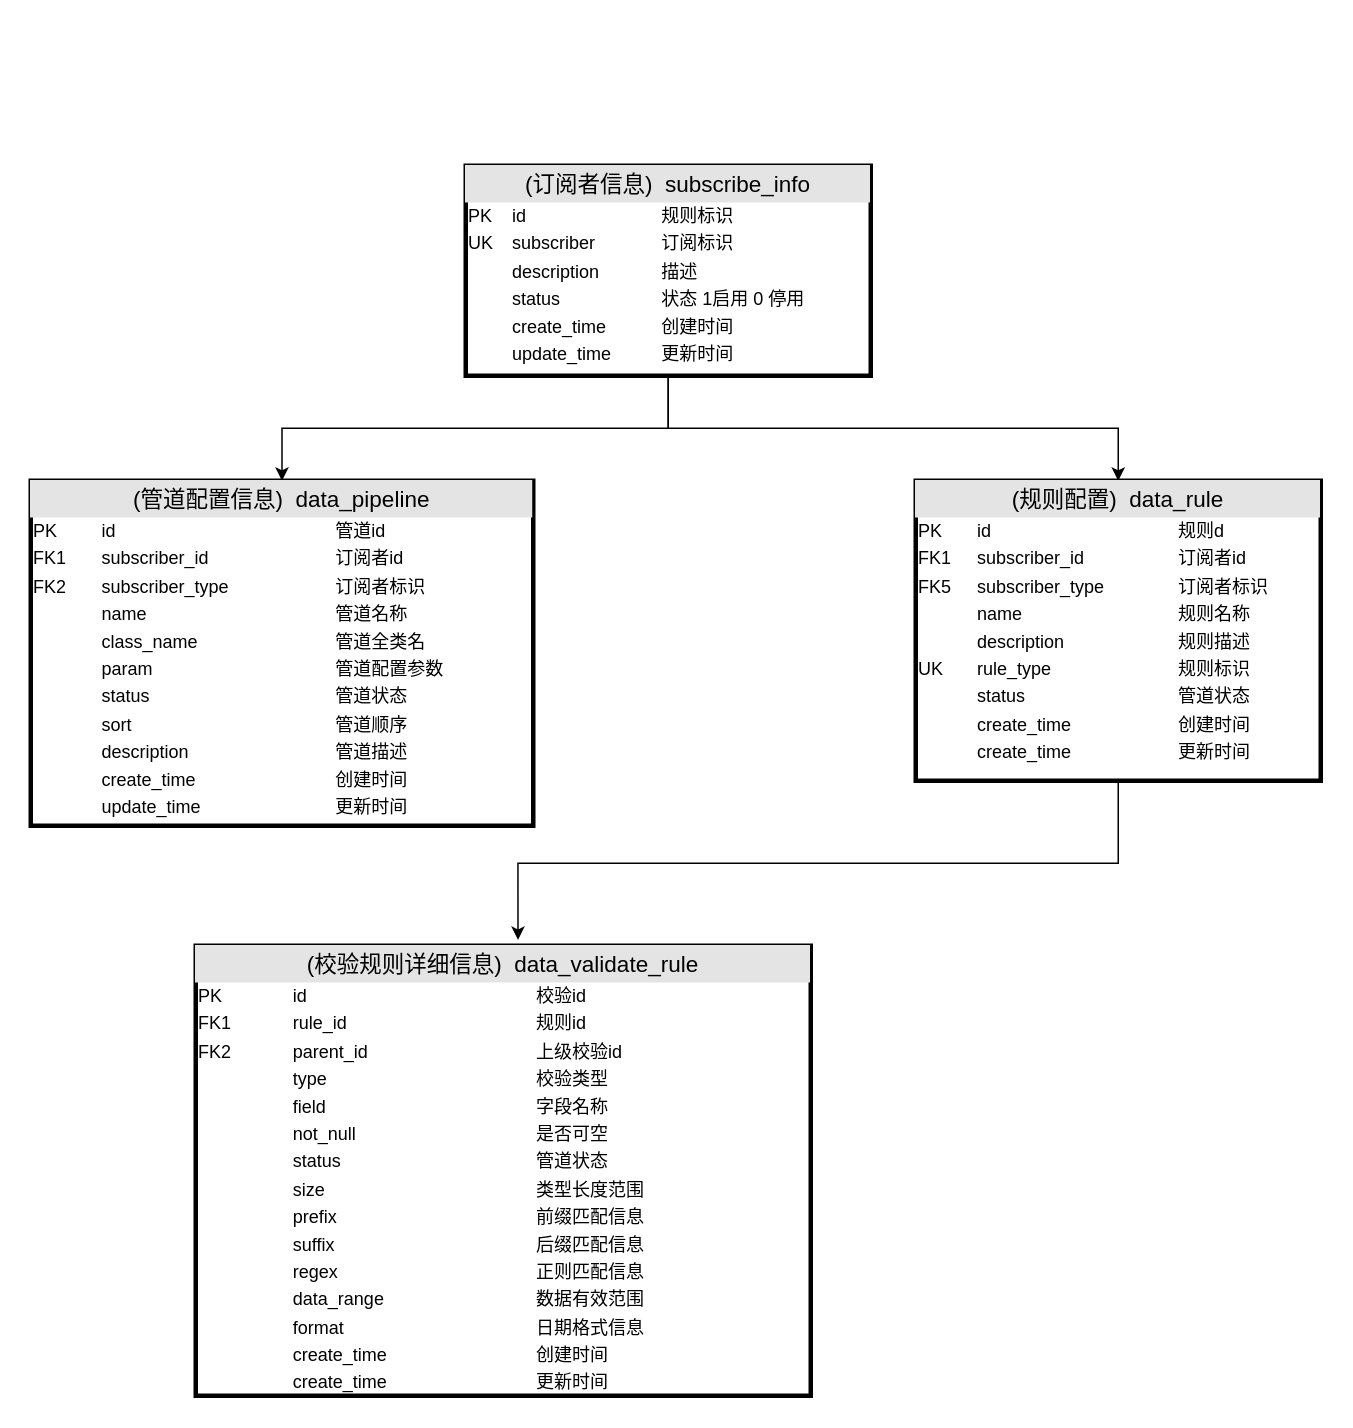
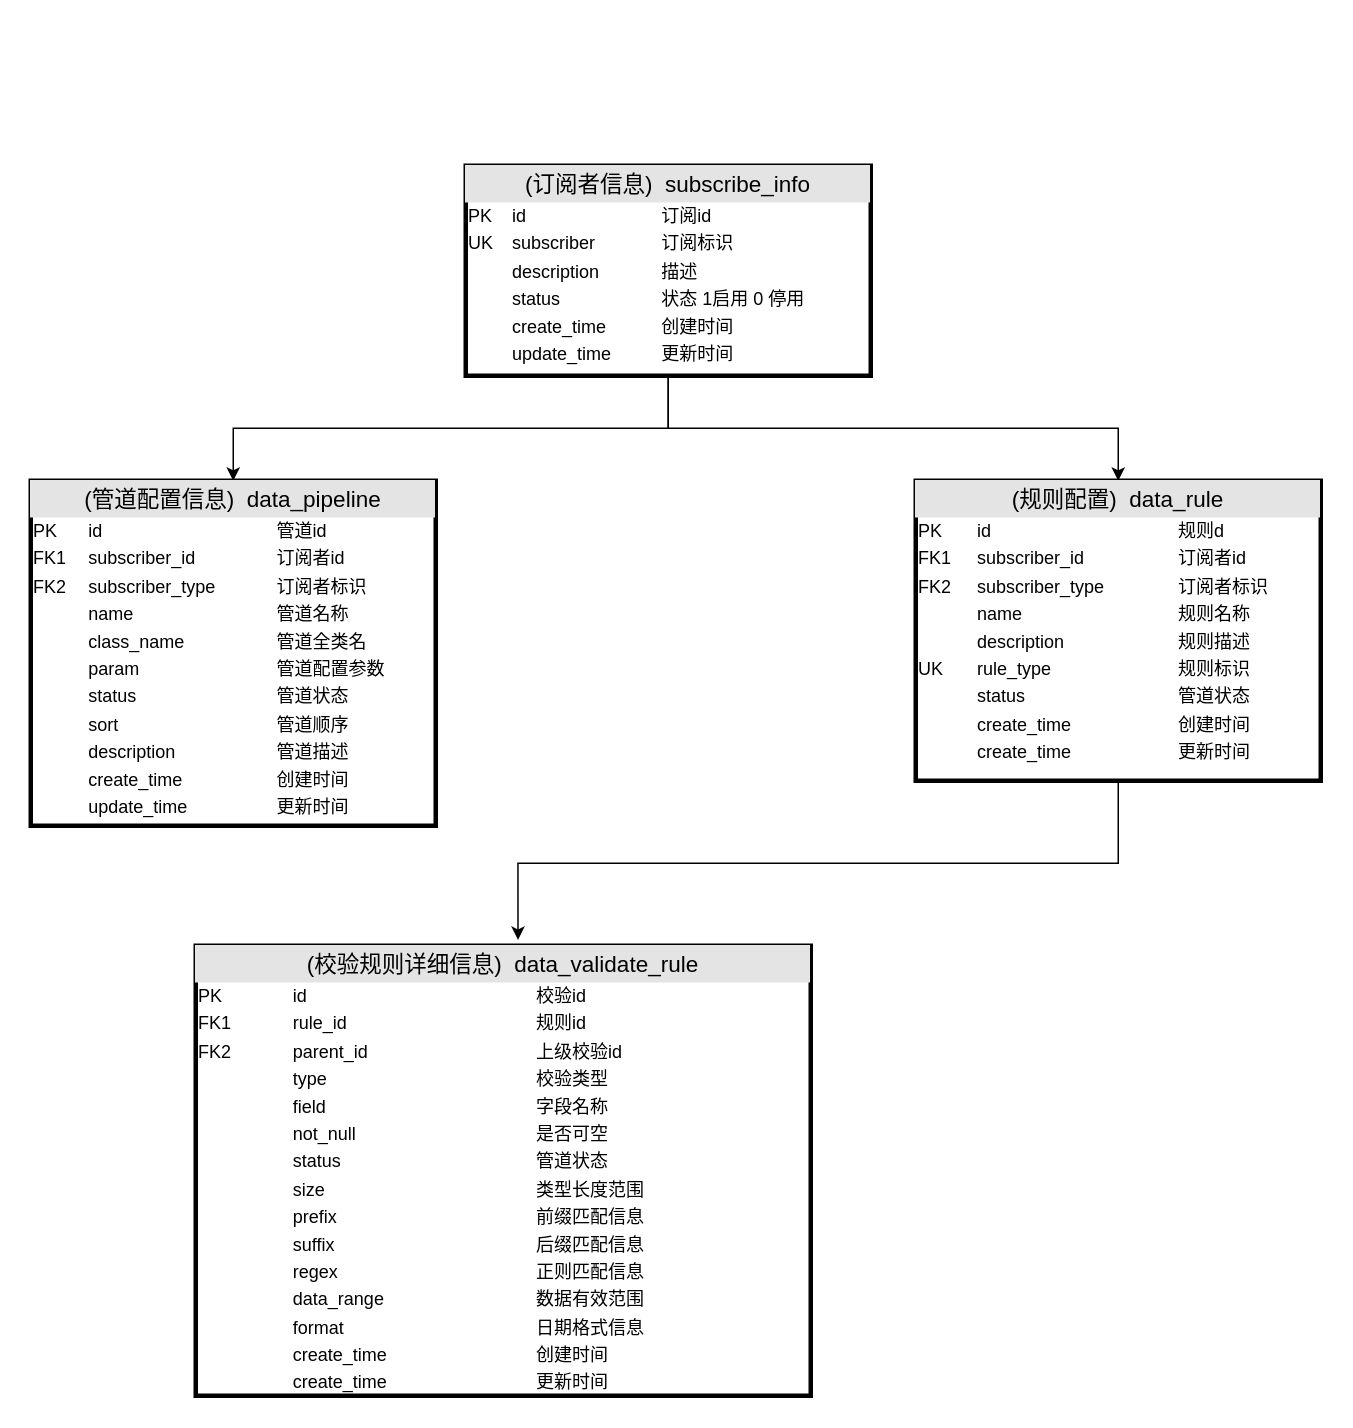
  <mxCell id="0" />
  <mxCell id="1" parent="0" />
  <mxCell id="2" style="edgeStyle=orthogonalEdgeStyle;rounded=0;orthogonalLoop=1;jettySize=auto;html=1;exitX=0.5;exitY=1;exitDx=0;exitDy=0;entryX=0.5;entryY=0;entryDx=0;entryDy=0;fontSize=15;" edge="1" parent="1" source="4" target="6"><mxGeometry relative="1" as="geometry" /></mxCell>
  <mxCell id="3" style="edgeStyle=orthogonalEdgeStyle;rounded=0;orthogonalLoop=1;jettySize=auto;html=1;exitX=0.5;exitY=1;exitDx=0;exitDy=0;entryX=0.5;entryY=0;entryDx=0;entryDy=0;fontSize=15;" edge="1" parent="1" source="4" target="8"><mxGeometry relative="1" as="geometry" /></mxCell>
- <mxCell id="4" value="&lt;div style=&quot;text-align: center; box-sizing: border-box; width: 100%; background: rgb(228, 228, 228); padding: 2px;&quot;&gt;&lt;font style=&quot;font-size: 15px; line-height: 1.4;&quot;&gt;(订阅者信息)&amp;nbsp; subscribe_info&lt;/font&gt;&lt;/div&gt;&lt;table style=&quot;width:100%;font-size:1em;&quot; cellpadding=&quot;2&quot; cellspacing=&quot;0&quot;&gt;&lt;tbody&gt;&lt;tr&gt;&lt;td&gt;PK&lt;/td&gt;&lt;td&gt;id&lt;/td&gt;&lt;td&gt;规则标识&lt;/td&gt;&lt;/tr&gt;&lt;tr&gt;&lt;td&gt;UK&lt;/td&gt;&lt;td&gt;subscriber&lt;/td&gt;&lt;td&gt;订阅标识&lt;/td&gt;&lt;/tr&gt;&lt;tr&gt;&lt;td&gt;&lt;/td&gt;&lt;td&gt;description&lt;/td&gt;&lt;td&gt;描述&lt;/td&gt;&lt;/tr&gt;&lt;tr&gt;&lt;td&gt;&lt;br&gt;&lt;/td&gt;&lt;td&gt;status&lt;br&gt;&lt;/td&gt;&lt;td&gt;状态 1启用 0 停用&lt;/td&gt;&lt;/tr&gt;&lt;tr&gt;&lt;td&gt;&lt;br&gt;&lt;/td&gt;&lt;td&gt;create_time&lt;/td&gt;&lt;td&gt;创建时间&lt;/td&gt;&lt;/tr&gt;&lt;tr&gt;&lt;td&gt;&lt;br&gt;&lt;/td&gt;&lt;td&gt;update_time&lt;/td&gt;&lt;td&gt;更新时间&lt;/td&gt;&lt;/tr&gt;&lt;/tbody&gt;&lt;/table&gt;" style="verticalAlign=top;align=left;overflow=fill;html=1;fillColor=default;strokeWidth=3;shadow=0;" vertex="1" parent="1"><mxGeometry x="310" y="110" width="270" height="140" as="geometry" /></mxCell>
+ <mxCell id="4" value="&lt;div style=&quot;text-align: center; box-sizing: border-box; width: 100%; background: rgb(228, 228, 228); padding: 2px;&quot;&gt;&lt;font style=&quot;font-size: 15px; line-height: 1.4;&quot;&gt;(订阅者信息)&amp;nbsp; subscribe_info&lt;/font&gt;&lt;/div&gt;&lt;table style=&quot;width:100%;font-size:1em;&quot; cellpadding=&quot;2&quot; cellspacing=&quot;0&quot;&gt;&lt;tbody&gt;&lt;tr&gt;&lt;td&gt;PK&lt;/td&gt;&lt;td&gt;id&lt;/td&gt;&lt;td&gt;订阅id&lt;/td&gt;&lt;/tr&gt;&lt;tr&gt;&lt;td&gt;UK&lt;/td&gt;&lt;td&gt;subscriber&lt;/td&gt;&lt;td&gt;订阅标识&lt;/td&gt;&lt;/tr&gt;&lt;tr&gt;&lt;td&gt;&lt;/td&gt;&lt;td&gt;description&lt;/td&gt;&lt;td&gt;描述&lt;/td&gt;&lt;/tr&gt;&lt;tr&gt;&lt;td&gt;&lt;br&gt;&lt;/td&gt;&lt;td&gt;status&lt;br&gt;&lt;/td&gt;&lt;td&gt;状态 1启用 0 停用&lt;/td&gt;&lt;/tr&gt;&lt;tr&gt;&lt;td&gt;&lt;br&gt;&lt;/td&gt;&lt;td&gt;create_time&lt;/td&gt;&lt;td&gt;创建时间&lt;/td&gt;&lt;/tr&gt;&lt;tr&gt;&lt;td&gt;&lt;br&gt;&lt;/td&gt;&lt;td&gt;update_time&lt;/td&gt;&lt;td&gt;更新时间&lt;/td&gt;&lt;/tr&gt;&lt;/tbody&gt;&lt;/table&gt;" style="verticalAlign=top;align=left;overflow=fill;html=1;fillColor=default;strokeWidth=3;shadow=0;" vertex="1" parent="1"><mxGeometry x="310" y="110" width="270" height="140" as="geometry" /></mxCell>
  <mxCell id="5" style="edgeStyle=orthogonalEdgeStyle;rounded=0;html=1;labelBackgroundColor=none;endArrow=none;endFill=0;endSize=8;fontFamily=Verdana;fontSize=12;align=left;" parent="1" edge="1"><mxGeometry relative="1" as="geometry"><Array as="points"><mxPoint x="90" y="20" /><mxPoint x="650" y="20" /></Array><mxPoint x="90" y="135" as="sourcePoint" /></mxGeometry></mxCell>
- <mxCell id="6" value="&lt;div style=&quot;text-align: center; box-sizing: border-box; width: 100%; background: rgb(228, 228, 228); padding: 2px;&quot;&gt;&lt;font style=&quot;font-size: 15px; line-height: 1.4;&quot;&gt;(管道配置信息)&amp;nbsp; data_pipeline&lt;/font&gt;&lt;/div&gt;&lt;table style=&quot;width:100%;font-size:1em;&quot; cellpadding=&quot;2&quot; cellspacing=&quot;0&quot;&gt;&lt;tbody&gt;&lt;tr&gt;&lt;td&gt;PK&lt;/td&gt;&lt;td&gt;id&lt;/td&gt;&lt;td&gt;管道id&lt;/td&gt;&lt;/tr&gt;&lt;tr&gt;&lt;td&gt;FK1&lt;/td&gt;&lt;td&gt;subscriber_id&lt;/td&gt;&lt;td&gt;订阅者id&lt;/td&gt;&lt;/tr&gt;&lt;tr&gt;&lt;td&gt;FK2&lt;/td&gt;&lt;td&gt;subscriber_type&lt;br&gt;&lt;/td&gt;&lt;td&gt;订阅者标识&lt;/td&gt;&lt;/tr&gt;&lt;tr&gt;&lt;td&gt;&lt;/td&gt;&lt;td&gt;name&lt;/td&gt;&lt;td&gt;管道名称&lt;/td&gt;&lt;/tr&gt;&lt;tr&gt;&lt;td&gt;&lt;br&gt;&lt;/td&gt;&lt;td&gt;class_name&lt;br&gt;&lt;/td&gt;&lt;td&gt;管道全类名&lt;/td&gt;&lt;/tr&gt;&lt;tr&gt;&lt;td&gt;&lt;br&gt;&lt;/td&gt;&lt;td&gt;param&lt;/td&gt;&lt;td&gt;管道配置参数&lt;/td&gt;&lt;/tr&gt;&lt;tr&gt;&lt;td&gt;&lt;br&gt;&lt;/td&gt;&lt;td&gt;status&lt;/td&gt;&lt;td&gt;管道状态&lt;/td&gt;&lt;/tr&gt;&lt;tr&gt;&lt;td&gt;&lt;br&gt;&lt;/td&gt;&lt;td&gt;sort&lt;/td&gt;&lt;td&gt;管道顺序&lt;/td&gt;&lt;/tr&gt;&lt;tr&gt;&lt;td&gt;&lt;br&gt;&lt;/td&gt;&lt;td&gt;description&lt;/td&gt;&lt;td&gt;管道描述&lt;/td&gt;&lt;/tr&gt;&lt;tr&gt;&lt;td&gt;&lt;br&gt;&lt;/td&gt;&lt;td&gt;create_time&lt;/td&gt;&lt;td&gt;创建时间&lt;/td&gt;&lt;/tr&gt;&lt;tr&gt;&lt;td&gt;&lt;br&gt;&lt;/td&gt;&lt;td&gt;update_time&lt;/td&gt;&lt;td&gt;更新时间&lt;/td&gt;&lt;/tr&gt;&lt;/tbody&gt;&lt;/table&gt;" style="verticalAlign=top;align=left;overflow=fill;html=1;fillColor=default;strokeWidth=3;shadow=0;" vertex="1" parent="1"><mxGeometry x="20" y="320" width="335" height="230" as="geometry" /></mxCell>
+ <mxCell id="6" value="&lt;div style=&quot;text-align: center; box-sizing: border-box; width: 100%; background: rgb(228, 228, 228); padding: 2px;&quot;&gt;&lt;font style=&quot;font-size: 15px; line-height: 1.4;&quot;&gt;(管道配置信息)&amp;nbsp; data_pipeline&lt;/font&gt;&lt;/div&gt;&lt;table style=&quot;width:100%;font-size:1em;&quot; cellpadding=&quot;2&quot; cellspacing=&quot;0&quot;&gt;&lt;tbody&gt;&lt;tr&gt;&lt;td&gt;PK&lt;/td&gt;&lt;td&gt;id&lt;/td&gt;&lt;td&gt;管道id&lt;/td&gt;&lt;/tr&gt;&lt;tr&gt;&lt;td&gt;FK1&lt;/td&gt;&lt;td&gt;subscriber_id&lt;/td&gt;&lt;td&gt;订阅者id&lt;/td&gt;&lt;/tr&gt;&lt;tr&gt;&lt;td&gt;FK2&lt;/td&gt;&lt;td&gt;subscriber_type&lt;br&gt;&lt;/td&gt;&lt;td&gt;订阅者标识&lt;/td&gt;&lt;/tr&gt;&lt;tr&gt;&lt;td&gt;&lt;/td&gt;&lt;td&gt;name&lt;/td&gt;&lt;td&gt;管道名称&lt;/td&gt;&lt;/tr&gt;&lt;tr&gt;&lt;td&gt;&lt;br&gt;&lt;/td&gt;&lt;td&gt;class_name&lt;br&gt;&lt;/td&gt;&lt;td&gt;管道全类名&lt;/td&gt;&lt;/tr&gt;&lt;tr&gt;&lt;td&gt;&lt;br&gt;&lt;/td&gt;&lt;td&gt;param&lt;/td&gt;&lt;td&gt;管道配置参数&lt;/td&gt;&lt;/tr&gt;&lt;tr&gt;&lt;td&gt;&lt;br&gt;&lt;/td&gt;&lt;td&gt;status&lt;/td&gt;&lt;td&gt;管道状态&lt;/td&gt;&lt;/tr&gt;&lt;tr&gt;&lt;td&gt;&lt;br&gt;&lt;/td&gt;&lt;td&gt;sort&lt;/td&gt;&lt;td&gt;管道顺序&lt;/td&gt;&lt;/tr&gt;&lt;tr&gt;&lt;td&gt;&lt;br&gt;&lt;/td&gt;&lt;td&gt;description&lt;/td&gt;&lt;td&gt;管道描述&lt;/td&gt;&lt;/tr&gt;&lt;tr&gt;&lt;td&gt;&lt;br&gt;&lt;/td&gt;&lt;td&gt;create_time&lt;/td&gt;&lt;td&gt;创建时间&lt;/td&gt;&lt;/tr&gt;&lt;tr&gt;&lt;td&gt;&lt;br&gt;&lt;/td&gt;&lt;td&gt;update_time&lt;/td&gt;&lt;td&gt;更新时间&lt;/td&gt;&lt;/tr&gt;&lt;/tbody&gt;&lt;/table&gt;" style="verticalAlign=top;align=left;overflow=fill;html=1;fillColor=default;strokeWidth=3;shadow=0;" vertex="1" parent="1"><mxGeometry x="20" y="320" width="270" height="230" as="geometry" /></mxCell>
  <mxCell id="7" style="edgeStyle=orthogonalEdgeStyle;rounded=0;orthogonalLoop=1;jettySize=auto;html=1;exitX=0.5;exitY=1;exitDx=0;exitDy=0;entryX=0.524;entryY=-0.013;entryDx=0;entryDy=0;entryPerimeter=0;fontSize=15;" edge="1" parent="1" source="8" target="9"><mxGeometry relative="1" as="geometry" /></mxCell>
- <mxCell id="8" value="&lt;div style=&quot;text-align: center; box-sizing: border-box; width: 100%; background: rgb(228, 228, 228); padding: 2px;&quot;&gt;&lt;font style=&quot;font-size: 15px; line-height: 1.4;&quot;&gt;(规则配置)&amp;nbsp; data_rule&lt;/font&gt;&lt;/div&gt;&lt;table style=&quot;width:100%;font-size:1em;&quot; cellpadding=&quot;2&quot; cellspacing=&quot;0&quot;&gt;&lt;tbody&gt;&lt;tr&gt;&lt;td&gt;PK&lt;/td&gt;&lt;td&gt;id&lt;/td&gt;&lt;td&gt;规则d&lt;/td&gt;&lt;/tr&gt;&lt;tr&gt;&lt;td&gt;FK1&lt;/td&gt;&lt;td&gt;subscriber_id&lt;/td&gt;&lt;td&gt;订阅者id&lt;/td&gt;&lt;/tr&gt;&lt;tr&gt;&lt;td&gt;FK5&lt;/td&gt;&lt;td&gt;subscriber_type&lt;br&gt;&lt;/td&gt;&lt;td&gt;订阅者标识&lt;/td&gt;&lt;/tr&gt;&lt;tr&gt;&lt;td&gt;&lt;/td&gt;&lt;td&gt;name&lt;/td&gt;&lt;td&gt;规则名称&lt;/td&gt;&lt;/tr&gt;&lt;tr&gt;&lt;td&gt;&lt;br&gt;&lt;/td&gt;&lt;td&gt;description&lt;br&gt;&lt;/td&gt;&lt;td&gt;规则描述&lt;br&gt;&lt;/td&gt;&lt;/tr&gt;&lt;tr&gt;&lt;td&gt;UK&lt;/td&gt;&lt;td&gt;rule_type&lt;br&gt;&lt;/td&gt;&lt;td&gt;规则标识&lt;/td&gt;&lt;/tr&gt;&lt;tr&gt;&lt;td&gt;&lt;br&gt;&lt;/td&gt;&lt;td&gt;status&lt;/td&gt;&lt;td&gt;管道状态&lt;/td&gt;&lt;/tr&gt;&lt;tr&gt;&lt;td&gt;&lt;br&gt;&lt;/td&gt;&lt;td&gt;create_time&lt;/td&gt;&lt;td&gt;创建时间&lt;/td&gt;&lt;/tr&gt;&lt;tr&gt;&lt;td&gt;&lt;br&gt;&lt;/td&gt;&lt;td&gt;create_time&lt;br&gt;&lt;/td&gt;&lt;td&gt;更新时间&lt;/td&gt;&lt;/tr&gt;&lt;/tbody&gt;&lt;/table&gt;" style="verticalAlign=top;align=left;overflow=fill;html=1;fillColor=default;strokeWidth=3;shadow=0;" vertex="1" parent="1"><mxGeometry x="610" y="320" width="270" height="200" as="geometry" /></mxCell>
+ <mxCell id="8" value="&lt;div style=&quot;text-align: center; box-sizing: border-box; width: 100%; background: rgb(228, 228, 228); padding: 2px;&quot;&gt;&lt;font style=&quot;font-size: 15px; line-height: 1.4;&quot;&gt;(规则配置)&amp;nbsp; data_rule&lt;/font&gt;&lt;/div&gt;&lt;table style=&quot;width:100%;font-size:1em;&quot; cellpadding=&quot;2&quot; cellspacing=&quot;0&quot;&gt;&lt;tbody&gt;&lt;tr&gt;&lt;td&gt;PK&lt;/td&gt;&lt;td&gt;id&lt;/td&gt;&lt;td&gt;规则d&lt;/td&gt;&lt;/tr&gt;&lt;tr&gt;&lt;td&gt;FK1&lt;/td&gt;&lt;td&gt;subscriber_id&lt;/td&gt;&lt;td&gt;订阅者id&lt;/td&gt;&lt;/tr&gt;&lt;tr&gt;&lt;td&gt;FK2&lt;/td&gt;&lt;td&gt;subscriber_type&lt;br&gt;&lt;/td&gt;&lt;td&gt;订阅者标识&lt;/td&gt;&lt;/tr&gt;&lt;tr&gt;&lt;td&gt;&lt;/td&gt;&lt;td&gt;name&lt;/td&gt;&lt;td&gt;规则名称&lt;/td&gt;&lt;/tr&gt;&lt;tr&gt;&lt;td&gt;&lt;br&gt;&lt;/td&gt;&lt;td&gt;description&lt;br&gt;&lt;/td&gt;&lt;td&gt;规则描述&lt;br&gt;&lt;/td&gt;&lt;/tr&gt;&lt;tr&gt;&lt;td&gt;UK&lt;/td&gt;&lt;td&gt;rule_type&lt;br&gt;&lt;/td&gt;&lt;td&gt;规则标识&lt;/td&gt;&lt;/tr&gt;&lt;tr&gt;&lt;td&gt;&lt;br&gt;&lt;/td&gt;&lt;td&gt;status&lt;/td&gt;&lt;td&gt;管道状态&lt;/td&gt;&lt;/tr&gt;&lt;tr&gt;&lt;td&gt;&lt;br&gt;&lt;/td&gt;&lt;td&gt;create_time&lt;/td&gt;&lt;td&gt;创建时间&lt;/td&gt;&lt;/tr&gt;&lt;tr&gt;&lt;td&gt;&lt;br&gt;&lt;/td&gt;&lt;td&gt;create_time&lt;br&gt;&lt;/td&gt;&lt;td&gt;更新时间&lt;/td&gt;&lt;/tr&gt;&lt;/tbody&gt;&lt;/table&gt;" style="verticalAlign=top;align=left;overflow=fill;html=1;fillColor=default;strokeWidth=3;shadow=0;" vertex="1" parent="1"><mxGeometry x="610" y="320" width="270" height="200" as="geometry" /></mxCell>
  <mxCell id="9" value="&lt;div style=&quot;text-align: center; box-sizing: border-box; width: 100%; background: rgb(228, 228, 228); padding: 2px;&quot;&gt;&lt;font style=&quot;font-size: 15px; line-height: 1.4;&quot;&gt;(校验规则详细信息)&amp;nbsp; data_validate_rule&lt;/font&gt;&lt;/div&gt;&lt;table style=&quot;width:100%;font-size:1em;&quot; cellpadding=&quot;2&quot; cellspacing=&quot;0&quot;&gt;&lt;tbody&gt;&lt;tr&gt;&lt;td&gt;PK&lt;/td&gt;&lt;td&gt;id&lt;/td&gt;&lt;td&gt;校验id&lt;/td&gt;&lt;/tr&gt;&lt;tr&gt;&lt;td&gt;FK1&lt;/td&gt;&lt;td&gt;rule_id&lt;/td&gt;&lt;td&gt;规则id&lt;/td&gt;&lt;/tr&gt;&lt;tr&gt;&lt;td&gt;FK2&lt;/td&gt;&lt;td&gt;parent_id&lt;/td&gt;&lt;td&gt;上级校验id&lt;/td&gt;&lt;/tr&gt;&lt;tr&gt;&lt;td&gt;&lt;/td&gt;&lt;td&gt;type&lt;/td&gt;&lt;td&gt;校验类型&lt;/td&gt;&lt;/tr&gt;&lt;tr&gt;&lt;td&gt;&lt;br&gt;&lt;/td&gt;&lt;td&gt;field&lt;br&gt;&lt;/td&gt;&lt;td&gt;字段名称&lt;br&gt;&lt;/td&gt;&lt;/tr&gt;&lt;tr&gt;&lt;td&gt;&lt;br&gt;&lt;/td&gt;&lt;td&gt;not_null&lt;br&gt;&lt;/td&gt;&lt;td&gt;是否可空&lt;/td&gt;&lt;/tr&gt;&lt;tr&gt;&lt;td&gt;&lt;br&gt;&lt;/td&gt;&lt;td&gt;status&lt;/td&gt;&lt;td&gt;管道状态&lt;/td&gt;&lt;/tr&gt;&lt;tr&gt;&lt;td&gt;&lt;br&gt;&lt;/td&gt;&lt;td&gt;size&lt;br&gt;&lt;/td&gt;&lt;td&gt;类型长度范围&lt;/td&gt;&lt;/tr&gt;&lt;tr&gt;&lt;td&gt;&lt;br&gt;&lt;/td&gt;&lt;td&gt;prefix&lt;br&gt;&lt;/td&gt;&lt;td&gt;前缀匹配信息&lt;/td&gt;&lt;/tr&gt;&lt;tr&gt;&lt;td&gt;&lt;br&gt;&lt;/td&gt;&lt;td&gt;suffix&lt;/td&gt;&lt;td&gt;后缀匹配信息&lt;/td&gt;&lt;/tr&gt;&lt;tr&gt;&lt;td&gt;&lt;br&gt;&lt;/td&gt;&lt;td&gt;regex&lt;br&gt;&lt;/td&gt;&lt;td&gt;正则匹配信息&lt;/td&gt;&lt;/tr&gt;&lt;tr&gt;&lt;td&gt;&lt;br&gt;&lt;/td&gt;&lt;td&gt;data_range&lt;br&gt;&lt;/td&gt;&lt;td&gt;数据有效范围&lt;/td&gt;&lt;/tr&gt;&lt;tr&gt;&lt;td&gt;&lt;br&gt;&lt;/td&gt;&lt;td&gt;format&lt;br&gt;&lt;/td&gt;&lt;td&gt;日期格式信息&lt;/td&gt;&lt;/tr&gt;&lt;tr&gt;&lt;td&gt;&lt;br&gt;&lt;/td&gt;&lt;td&gt;create_time&lt;/td&gt;&lt;td&gt;创建时间&lt;/td&gt;&lt;/tr&gt;&lt;tr&gt;&lt;td&gt;&lt;br&gt;&lt;/td&gt;&lt;td&gt;create_time&lt;br&gt;&lt;/td&gt;&lt;td&gt;更新时间&lt;/td&gt;&lt;/tr&gt;&lt;/tbody&gt;&lt;/table&gt;" style="verticalAlign=top;align=left;overflow=fill;html=1;fillColor=default;strokeWidth=3;shadow=0;" vertex="1" parent="1"><mxGeometry x="130" y="630" width="410" height="300" as="geometry" /></mxCell>
